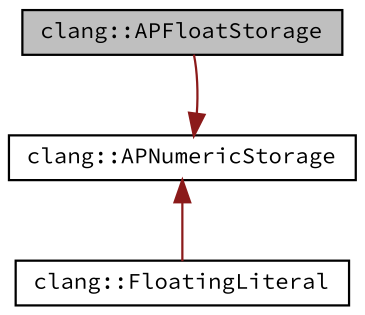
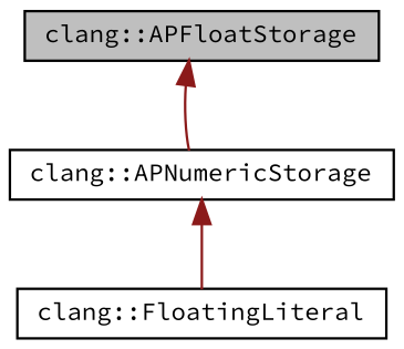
  digraph {
    fontname="Source Code Pro"
    node [color=black fontname="Source Code Pro" fontsize=10 shape=record]
    edge [color=firebrick4 dir=back fontname="Source Code Pro" fontsize=10 labelfontname=Helvetica labelfontsize=10 style=solid]
    n1 [fillcolor=grey75 fontcolor=black height=0.2 label="clang::APFloatStorage" style=filled width=0.4]
    n2 [height=0.2 label="clang::FloatingLiteral" width=0.4]
    n3 [height=0.2 label="clang::APNumericStorage" width=0.4]
-   n3 -> n1
+   n1 -> n3
    n3 -> n2
  }
